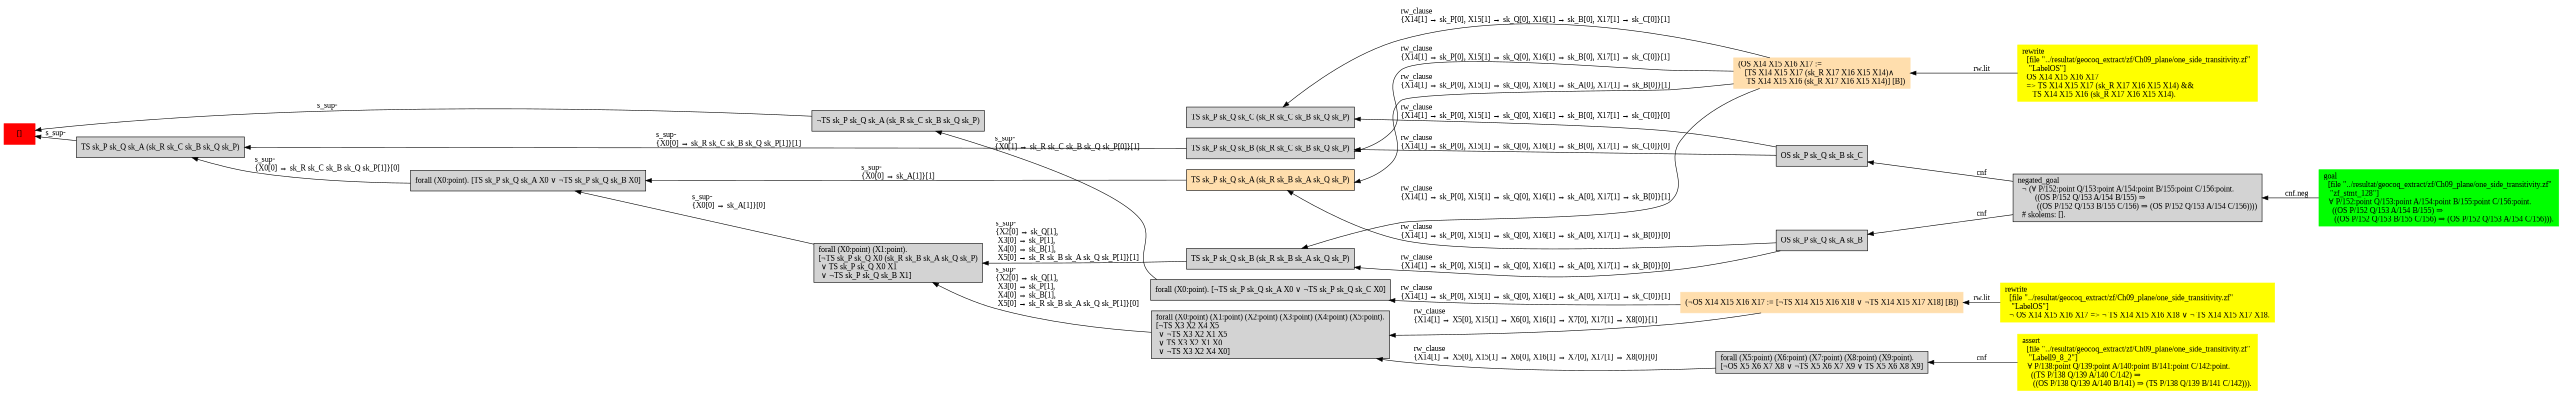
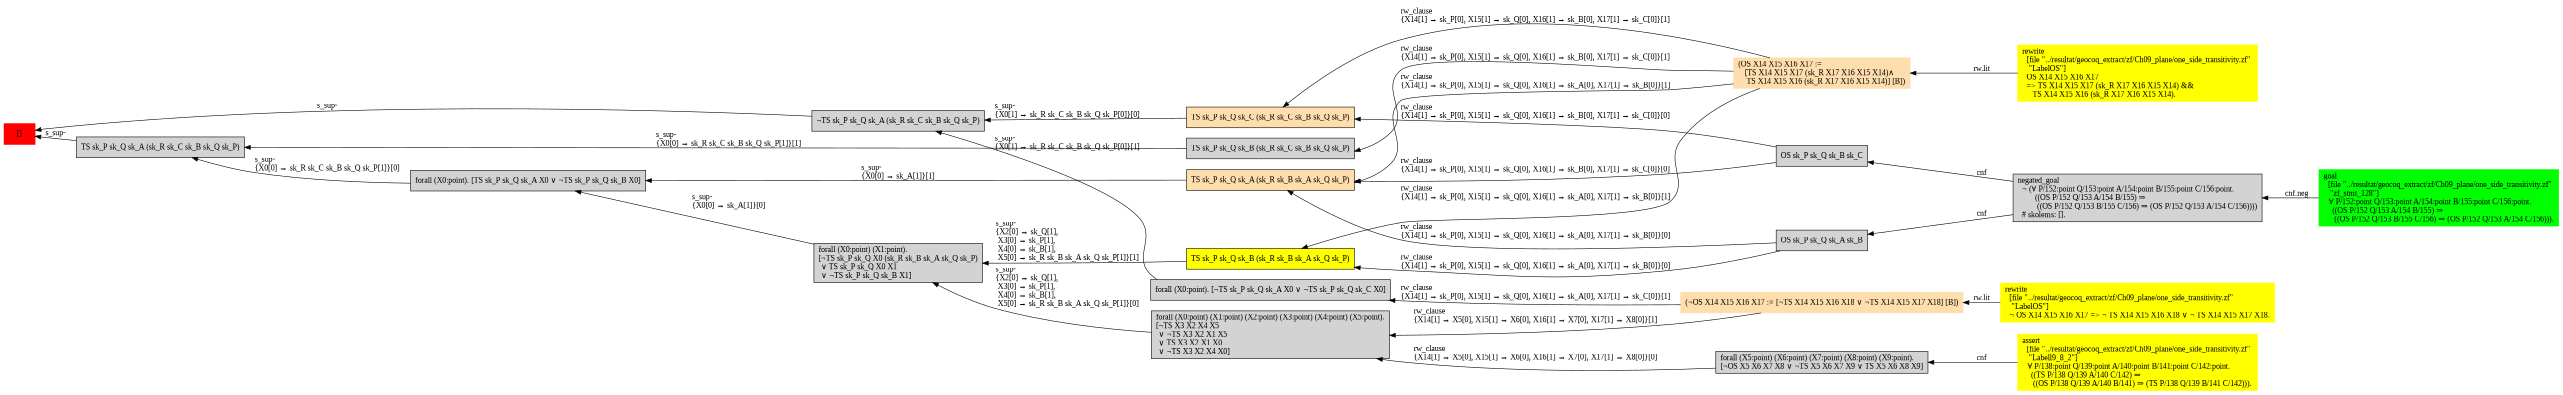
  digraph {
    fontname="Liberation Serif"
    rankdir=LR
    node [fontname="Liberation Serif" shape=box style=filled]
    edge [dir=back fontname="Liberation Serif"]
    n1 [color=red label="[]"]
    n2 [label="¬TS sk_P sk_Q sk_A (sk_R sk_C sk_B sk_Q sk_P)\l"]
    n3 [label="TS sk_P sk_Q sk_A (sk_R sk_C sk_B sk_Q sk_P)\l"]
    n4 [label="forall (X0:point). [¬TS sk_P sk_Q sk_A X0 ∨ ¬TS sk_P sk_Q sk_C X0]\l"]
-   n5 [label="TS sk_P sk_Q sk_C (sk_R sk_C sk_B sk_Q sk_P)\l"]
+   n5 [label="TS sk_P sk_Q sk_C (sk_R sk_C sk_B sk_Q sk_P)\l" fillcolor=navajowhite]
    n6 [label="forall (X0:point). [TS sk_P sk_Q sk_A X0 ∨ ¬TS sk_P sk_Q sk_B X0]\l"]
    n7 [label="TS sk_P sk_Q sk_B (sk_R sk_C sk_B sk_Q sk_P)\l"]
    n8 [color=navajowhite label="(¬OS X14 X15 X16 X17 := [¬TS X14 X15 X16 X18 ∨ ¬TS X14 X15 X17 X18] [B])\l"]
    n9 [color=navajowhite label="(OS X14 X15 X16 X17 :=\l   [TS X14 X15 X17 (sk_R X17 X16 X15 X14)∧\l    TS X14 X15 X16 (sk_R X17 X16 X15 X14)] [B])\l"]
    n10 [label="OS sk_P sk_Q sk_B sk_C\l"]
    n11 [color=yellow label="rewrite\l  [file \"../resultat/geocoq_extract/zf/Ch09_plane/one_side_transitivity.zf\" \l   \"LabelOS\"]\l  ¬ OS X14 X15 X16 X17 =\> ¬ TS X14 X15 X16 X18 ∨ ¬ TS X14 X15 X17 X18.\l"]
    n12 [label="negated_goal\l  ¬ (∀ P/152:point Q/153:point A/154:point B/155:point C/156:point.\l        ((OS P/152 Q/153 A/154 B/155) ⇒\l         ((OS P/152 Q/153 B/155 C/156) ⇒ (OS P/152 Q/153 A/154 C/156))))\l  # skolems: [].\l"]
    n13 [color=green label="goal\l  [file \"../resultat/geocoq_extract/zf/Ch09_plane/one_side_transitivity.zf\" \l   \"zf_stmt_128\"]\l  ∀ P/152:point Q/153:point A/154:point B/155:point C/156:point.\l    ((OS P/152 Q/153 A/154 B/155) ⇒\l     ((OS P/152 Q/153 B/155 C/156) ⇒ (OS P/152 Q/153 A/154 C/156))).\l"]
    n14 [color=yellow label="rewrite\l  [file \"../resultat/geocoq_extract/zf/Ch09_plane/one_side_transitivity.zf\" \l   \"LabelOS\"]\l  OS X14 X15 X16 X17\l  =\> TS X14 X15 X17 (sk_R X17 X16 X15 X14) && \l     TS X14 X15 X16 (sk_R X17 X16 X15 X14).\l"]
    n15 [label="forall (X0:point) (X1:point).\l[¬TS sk_P sk_Q X0 (sk_R sk_B sk_A sk_Q sk_P)\l ∨ TS sk_P sk_Q X0 X1\l ∨ ¬TS sk_P sk_Q sk_B X1]\l"]
    n16 [fillcolor=navajowhite label="TS sk_P sk_Q sk_A (sk_R sk_B sk_A sk_Q sk_P)\l"]
    n17 [label="forall (X0:point) (X1:point) (X2:point) (X3:point) (X4:point) (X5:point).\l[¬TS X3 X2 X4 X5\l ∨ ¬TS X3 X2 X1 X5\l ∨ TS X3 X2 X1 X0\l ∨ ¬TS X3 X2 X4 X0]\l"]
-   n18 [label="TS sk_P sk_Q sk_B (sk_R sk_B sk_A sk_Q sk_P)\l"]
+   n18 [label="TS sk_P sk_Q sk_B (sk_R sk_B sk_A sk_Q sk_P)\l" fillcolor=yellow]
    n19 [label="OS sk_P sk_Q sk_A sk_B\l"]
    n20 [label="forall (X5:point) (X6:point) (X7:point) (X8:point) (X9:point).\l[¬OS X5 X6 X7 X8 ∨ ¬TS X5 X6 X7 X9 ∨ TS X5 X6 X8 X9]\l"]
    n21 [color=yellow label="assert\l  [file \"../resultat/geocoq_extract/zf/Ch09_plane/one_side_transitivity.zf\" \l   \"Labell9_8_2\"]\l  ∀ P/138:point Q/139:point A/140:point B/141:point C/142:point.\l    ((TS P/138 Q/139 A/140 C/142) ⇒\l     ((OS P/138 Q/139 A/140 B/141) ⇒ (TS P/138 Q/139 B/141 C/142))).\l"]
    n1 -> n2 [label="s_sup-\l"]
    n1 -> n3 [label="s_sup-\l"]
    n2 -> n4 [label="s_sup-\l\{X0[1] → sk_R sk_C sk_B sk_Q sk_P[0]\}[1]\l"]
+   n2 -> n5 [label="s_sup-\l\{X0[1] → sk_R sk_C sk_B sk_Q sk_P[0]\}[0]\l"]
    n3 -> n6 [label="s_sup-\l\{X0[0] → sk_R sk_C sk_B sk_Q sk_P[1]\}[0]\l"]
    n3 -> n7 [label="s_sup-\l\{X0[0] → sk_R sk_C sk_B sk_Q sk_P[1]\}[1]\l"]
    n4 -> n8 [label="rw_clause\l\{X14[1] → sk_P[0], X15[1] → sk_Q[0], X16[1] → sk_A[0], X17[1] → sk_C[0]\}[1]\l"]
    n5 -> n9 [label="rw_clause\l\{X14[1] → sk_P[0], X15[1] → sk_Q[0], X16[1] → sk_B[0], X17[1] → sk_C[0]\}[1]\l"]
    n5 -> n10 [label="rw_clause\l\{X14[1] → sk_P[0], X15[1] → sk_Q[0], X16[1] → sk_B[0], X17[1] → sk_C[0]\}[0]\l"]
    n6 -> n15 [label="s_sup-\l\{X0[0] → sk_A[1]\}[0]\l"]
    n6 -> n16 [label="s_sup-\l\{X0[0] → sk_A[1]\}[1]\l"]
    n7 -> n9 [label="rw_clause\l\{X14[1] → sk_P[0], X15[1] → sk_Q[0], X16[1] → sk_B[0], X17[1] → sk_C[0]\}[1]\l"]
-   n7 -> n10 [label="rw_clause\l\{X14[1] → sk_P[0], X15[1] → sk_Q[0], X16[1] → sk_B[0], X17[1] → sk_C[0]\}[0]\l"]
+   n16 -> n10 [label="rw_clause\l\{X14[1] → sk_P[0], X15[1] → sk_Q[0], X16[1] → sk_B[0], X17[1] → sk_C[0]\}[0]\l"]
    n8 -> n11 [label="rw.lit"]
    n9 -> n14 [label="rw.lit"]
    n10 -> n12 [label=cnf]
    n12 -> n13 [label="cnf.neg"]
    n15 -> n17 [label="s_sup-\l\{X2[0] → sk_Q[1], \l X3[0] → sk_P[1], \l X4[0] → sk_B[1], \l X5[0] → sk_R sk_B sk_A sk_Q sk_P[1]\}[0]\l"]
    n15 -> n18 [label="s_sup-\l\{X2[0] → sk_Q[1], \l X3[0] → sk_P[1], \l X4[0] → sk_B[1], \l X5[0] → sk_R sk_B sk_A sk_Q sk_P[1]\}[1]\l"]
    n16 -> n9 [label="rw_clause\l\{X14[1] → sk_P[0], X15[1] → sk_Q[0], X16[1] → sk_A[0], X17[1] → sk_B[0]\}[1]\l"]
    n16 -> n19 [label="rw_clause\l\{X14[1] → sk_P[0], X15[1] → sk_Q[0], X16[1] → sk_A[0], X17[1] → sk_B[0]\}[0]\l"]
    n17 -> n8 [label="rw_clause\l\{X14[1] → X5[0], X15[1] → X6[0], X16[1] → X7[0], X17[1] → X8[0]\}[1]\l"]
    n17 -> n20 [label="rw_clause\l\{X14[1] → X5[0], X15[1] → X6[0], X16[1] → X7[0], X17[1] → X8[0]\}[0]\l"]
    n18 -> n9 [label="rw_clause\l\{X14[1] → sk_P[0], X15[1] → sk_Q[0], X16[1] → sk_A[0], X17[1] → sk_B[0]\}[1]\l"]
    n18 -> n19 [label="rw_clause\l\{X14[1] → sk_P[0], X15[1] → sk_Q[0], X16[1] → sk_A[0], X17[1] → sk_B[0]\}[0]\l"]
    n19 -> n12 [label=cnf]
    n20 -> n21 [label=cnf]
  }
